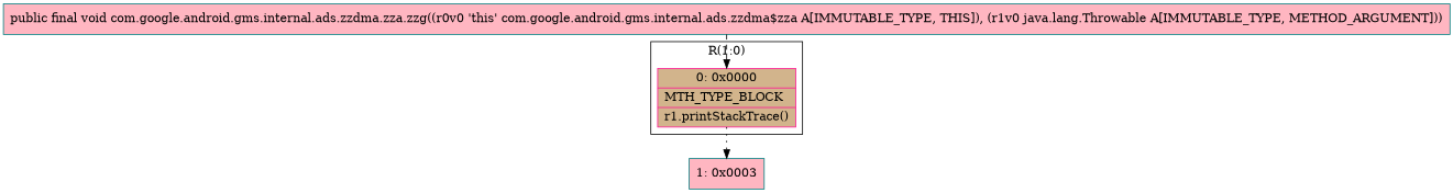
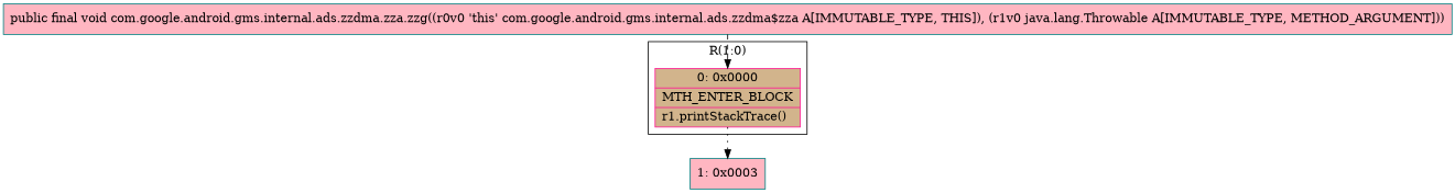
  digraph {
    node [color=teal shape=record style=filled fillcolor=lightpink]
    edge [arrowhead=normal]
-   n1 [color=deeppink label="{0\:\ 0x0000|MTH_TYPE_BLOCK\l|r1.printStackTrace()\l}" fillcolor=tan]
+   n1 [color=deeppink label="{0\:\ 0x0000|MTH_ENTER_BLOCK\l|r1.printStackTrace()\l}" fillcolor=tan]
    n2 [label="{1\:\ 0x0003}"]
    n3 [label="{public final void com.google.android.gms.internal.ads.zzdma.zza.zzg((r0v0 'this' com.google.android.gms.internal.ads.zzdma$zza A[IMMUTABLE_TYPE, THIS]), (r1v0 java.lang.Throwable A[IMMUTABLE_TYPE, METHOD_ARGUMENT])) }"]
    subgraph cluster_1 {
      label="R(1:0)"
      n1
    }
    n1 -> n2 [style=dotted]
    n3 -> n1 [style=dashed]
  }
